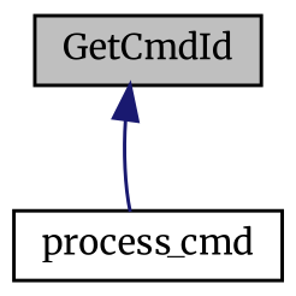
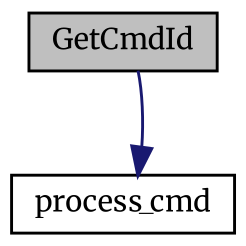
  digraph {
    rankdir=TB
    fontname=Merriweather
    node [color=black fontname=Merriweather fontsize=10 shape=record style=filled]
    n1 [fillcolor=grey75 fontcolor=black height=0.2 label=GetCmdId width=0.4]
    n2 [fillcolor=white height=0.2 label=process_cmd width=0.4]
-   n1 -> n2 [color=midnightblue dir=back fontname=Merriweather fontsize=10 labelfontname=Helvetica labelfontsize=10 style=solid]
+   n2 -> n1 [color=midnightblue dir=back fontname=Merriweather fontsize=10 labelfontname=Helvetica labelfontsize=10 style=solid]
  }
